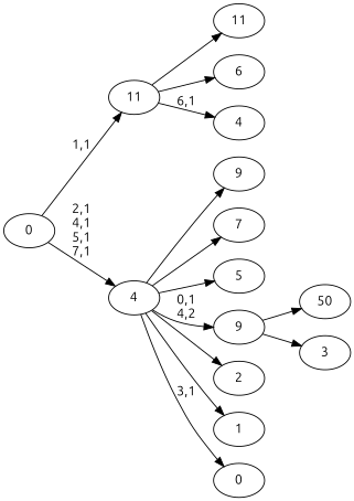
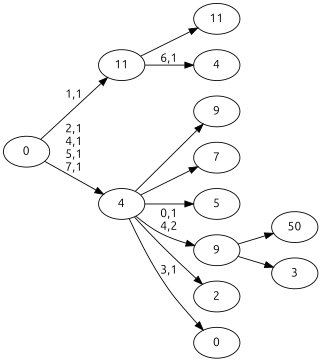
  digraph {
    fontname=Ubuntu
    rankdir=LR
    node [fontname=Ubuntu]
    edge [fontname=Ubuntu]
    n1 [label=11]
    n2 [label=50]
    n3 [label=9]
    n4 [label=7]
-   n5 [label=6]
    n6 [label=5]
    n7 [label=4]
    11
    n9 [label=3]
    9
    n11 [label=2]
-   n12 [label=1]
    n13 [label=0]
    4
    0
    11 -> n1
-   11 -> n5
    11 -> n7 [label="6,1"]
    9 -> n2
    9 -> n9
    4 -> n3
    4 -> n4
    4 -> n6
    4 -> 9 [label="0,1\n4,2"]
    4 -> n11
-   4 -> n12
    4 -> n13 [label="3,1"]
    0 -> 11 [label="1,1"]
    0 -> 4 [label="2,1\n4,1\n5,1\n7,1"]
  }
